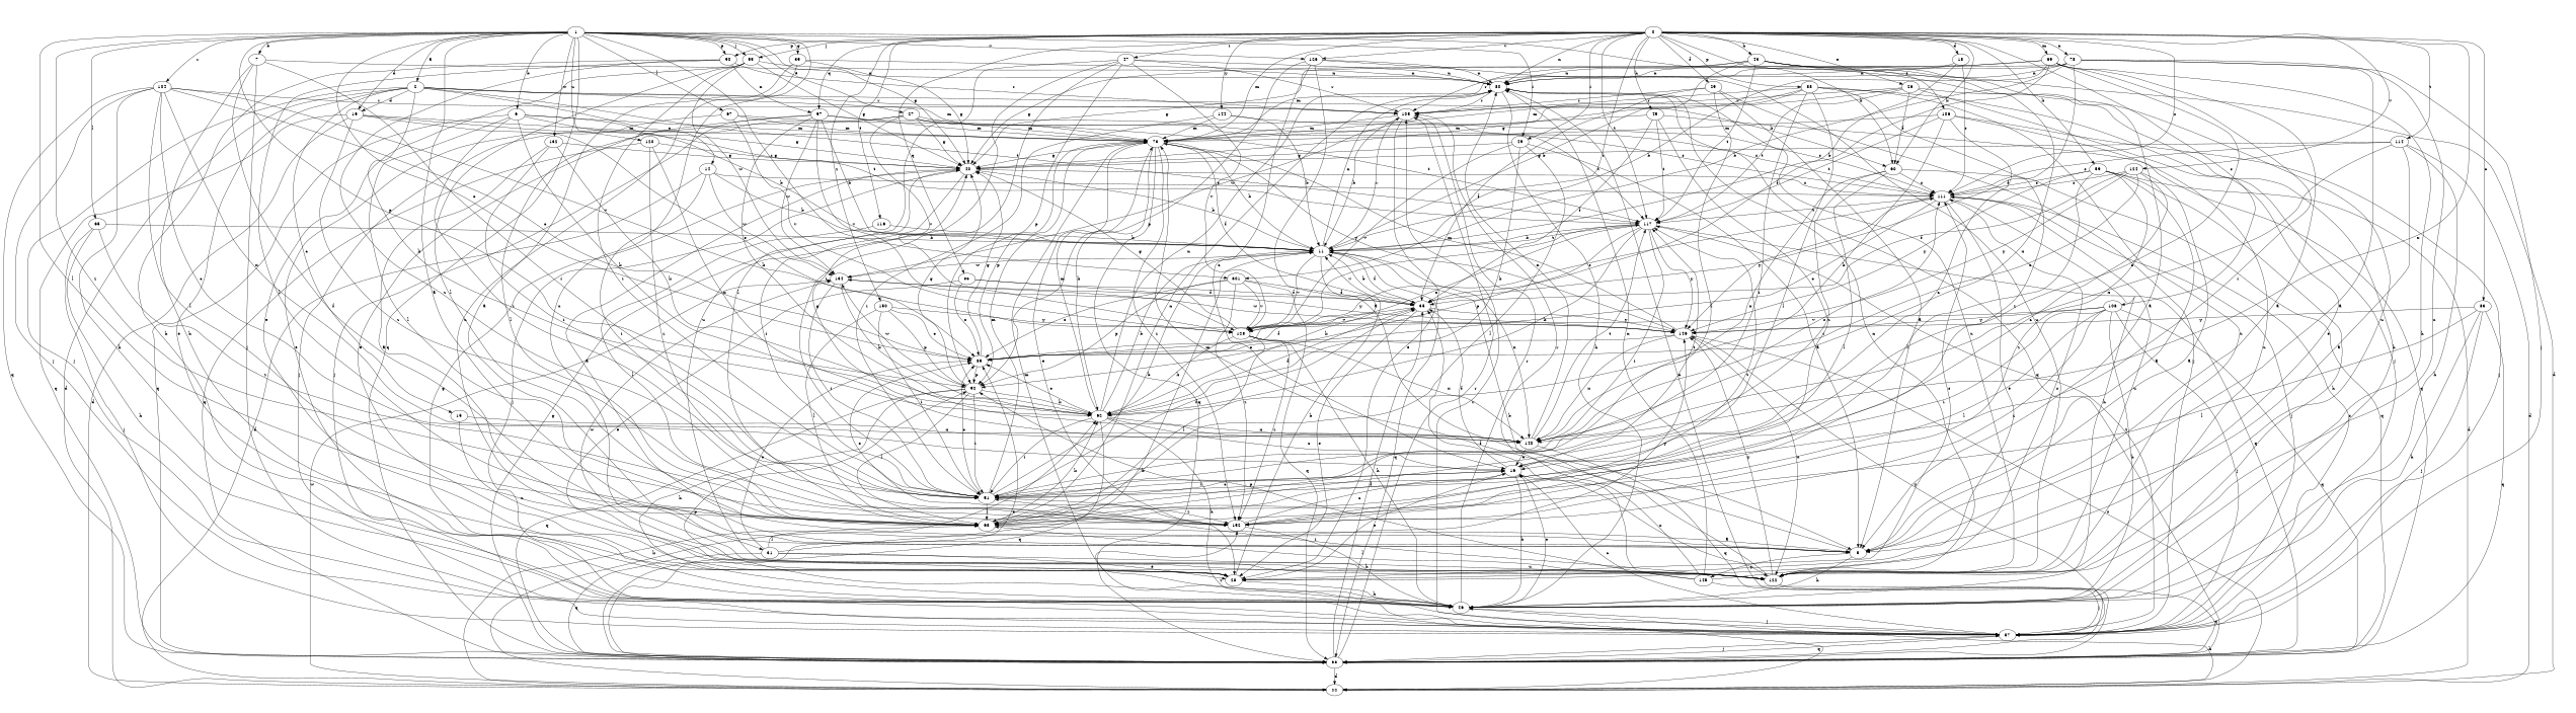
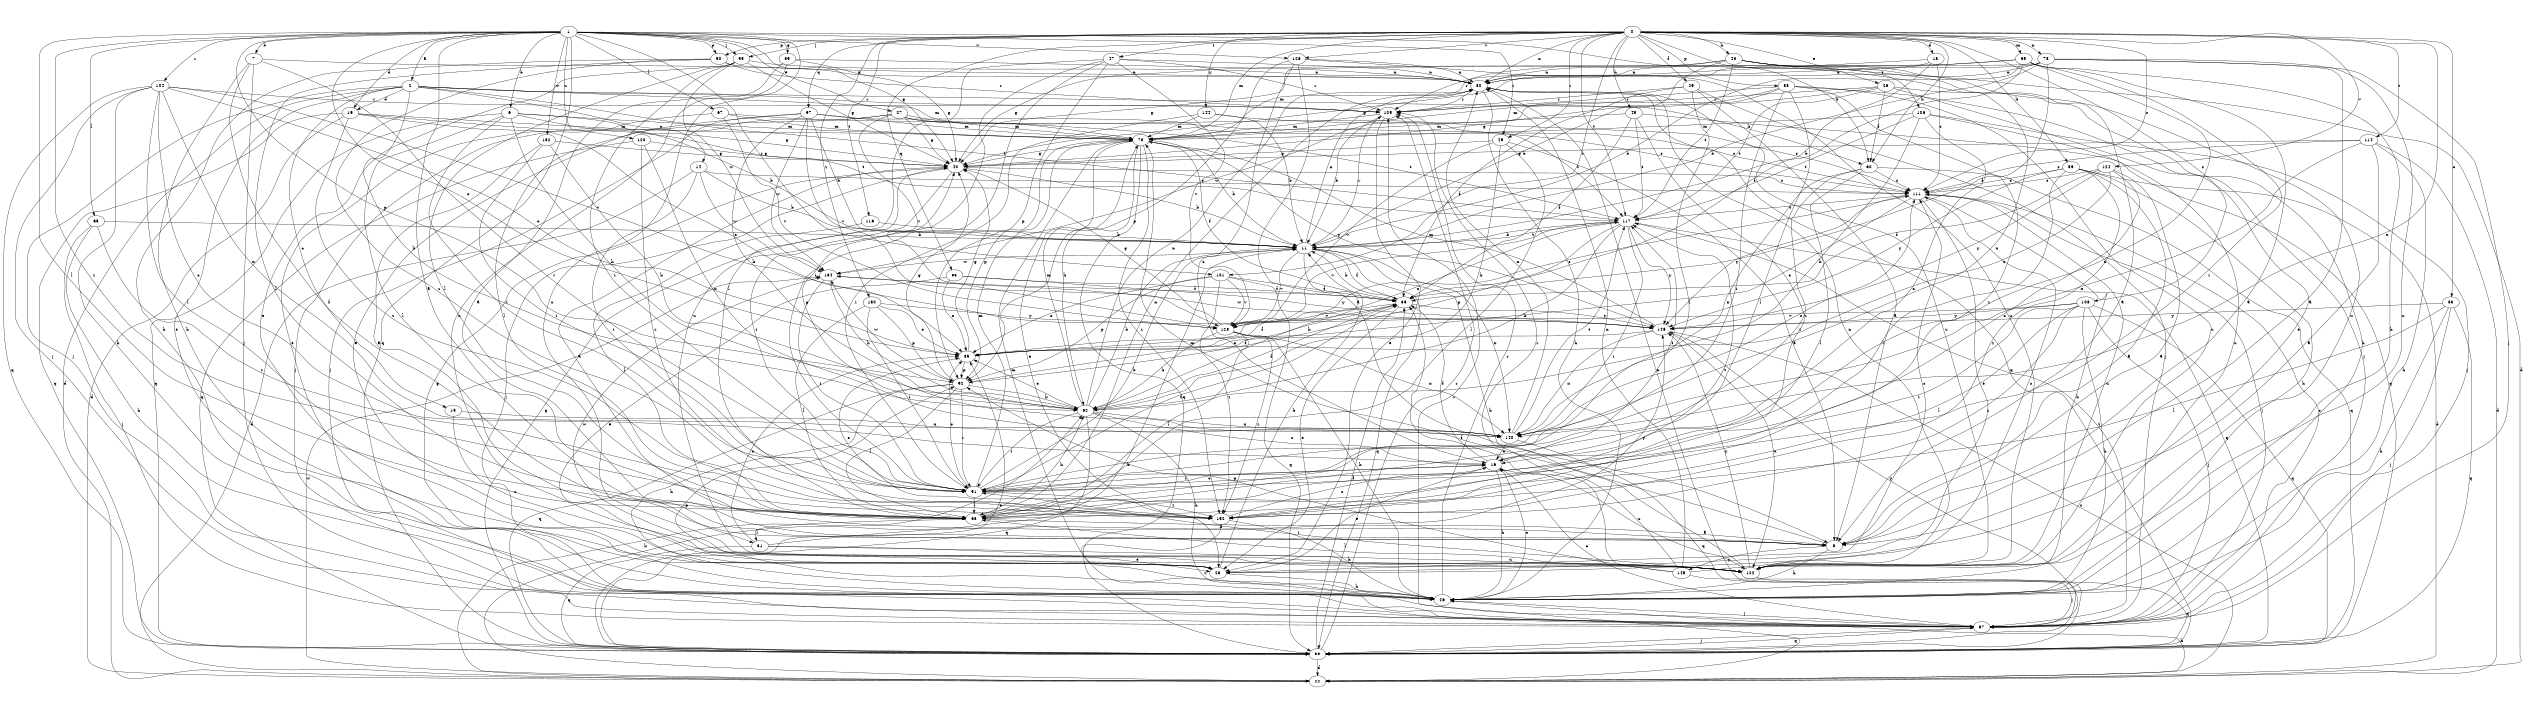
  strict digraph {
    0
    18
    26
    29
    43
    45
    47
    49
    55
    59
    60
    69
    73
    78
    80
    83
    88
    90
    95
    97
-   101 [label=301]
+   101
    106
    108
    111
    114
    116
    117
    124
    126
    140
    144
    150
    40
    11
    28
    105
    46
    5
    68
    57
    35
    122
    22
    98
    152
    92
    51
    128
    62
    134
    146
    16
    85
    1
    2
    6
    7
    19
    27
    39
    65
    67
    104
    120
    132
    14
    15
    145
    31
    0 -> 18 [label=d]
    0 -> 26 [label=e]
    0 -> 29 [label=f]
    0 -> 43 [label=h]
    0 -> 45 [label=h]
    0 -> 47 [label=i]
    0 -> 49 [label=i]
    0 -> 55 [label=j]
    0 -> 59 [label=k]
    0 -> 60 [label=k]
    0 -> 69 [label=m]
    0 -> 73 [label=m]
    0 -> 78 [label=n]
    0 -> 80 [label=n]
    0 -> 83 [label=o]
    0 -> 88 [label=p]
    0 -> 90 [label=p]
    0 -> 95 [label=q]
    0 -> 97 [label=q]
    0 -> 101 [label=r]
    0 -> 106 [label=s]
    0 -> 108 [label=s]
    0 -> 111 [label=s]
    0 -> 114 [label=t]
    0 -> 116 [label=t]
    0 -> 117 [label=t]
    0 -> 124 [label=v]
    0 -> 126 [label=v]
    0 -> 140 [label=x]
    0 -> 144 [label=y]
    0 -> 150 [label=z]
    18 -> 80 [label=n]
    18 -> 111 [label=s]
+   18 -> 40 [label=g]
    18 -> 11 [label=b]
    26 -> 60 [label=f]
    26 -> 117 [label=t]
    26 -> 40 [label=g]
    26 -> 28 [label=e]
    26 -> 105 [label=r]
    26 -> 46 [label=h]
    29 -> 105 [label=r]
    29 -> 5 [label=a]
    29 -> 68 [label=l]
    29 -> 57 [label=j]
    29 -> 35 [label=f]
    43 -> 80 [label=n]
    43 -> 117 [label=t]
    43 -> 140 [label=x]
    43 -> 11 [label=b]
    43 -> 105 [label=r]
    43 -> 5 [label=a]
    43 -> 122 [label=u]
    43 -> 22 [label=d]
    45 -> 73 [label=m]
    45 -> 117 [label=t]
    45 -> 35 [label=f]
    45 -> 98 [label=q]
    45 -> 152 [label=z]
    47 -> 80 [label=n]
    47 -> 105 [label=r]
    47 -> 68 [label=l]
    47 -> 122 [label=u]
    47 -> 92 [label=p]
    47 -> 51 [label=i]
    47 -> 128 [label=v]
    49 -> 40 [label=g]
    49 -> 5 [label=a]
    49 -> 68 [label=l]
    49 -> 128 [label=v]
    49 -> 62 [label=k]
    55 -> 80 [label=n]
    55 -> 40 [label=g]
    55 -> 28 [label=e]
    55 -> 68 [label=l]
    55 -> 51 [label=i]
    55 -> 134 [label=w]
    59 -> 111 [label=s]
    59 -> 46 [label=h]
    59 -> 5 [label=a]
    59 -> 68 [label=l]
    59 -> 22 [label=d]
    59 -> 152 [label=z]
    59 -> 146 [label=y]
    60 -> 111 [label=s]
    60 -> 140 [label=x]
    60 -> 68 [label=l]
    60 -> 98 [label=q]
    60 -> 51 [label=i]
    69 -> 80 [label=n]
    69 -> 40 [label=g]
    69 -> 11 [label=b]
    69 -> 46 [label=h]
    69 -> 5 [label=a]
    69 -> 35 [label=f]
    69 -> 51 [label=i]
    69 -> 16 [label=c]
    73 -> 40 [label=g]
    73 -> 11 [label=b]
    73 -> 28 [label=e]
    73 -> 35 [label=f]
    73 -> 98 [label=q]
    73 -> 152 [label=z]
    73 -> 92 [label=p]
    73 -> 62 [label=k]
    73 -> 146 [label=y]
    78 -> 73 [label=m]
    78 -> 80 [label=n]
    78 -> 40 [label=g]
    78 -> 11 [label=b]
    78 -> 5 [label=a]
    78 -> 57 [label=j]
    78 -> 35 [label=f]
    78 -> 122 [label=u]
    80 -> 105 [label=r]
    80 -> 46 [label=h]
    80 -> 122 [label=u]
    80 -> 98 [label=q]
    83 -> 46 [label=h]
    83 -> 68 [label=l]
    83 -> 57 [label=j]
    83 -> 98 [label=q]
    83 -> 146 [label=y]
    88 -> 73 [label=m]
    88 -> 105 [label=r]
    88 -> 68 [label=l]
    88 -> 57 [label=j]
    88 -> 122 [label=u]
    88 -> 152 [label=z]
    88 -> 51 [label=i]
    88 -> 134 [label=w]
-   90 -> 97 [label=n]
+   90 -> 80 [label=n]
    90 -> 105 [label=r]
    90 -> 46 [label=h]
    90 -> 68 [label=l]
    90 -> 152 [label=z]
    95 -> 28 [label=e]
    95 -> 35 [label=f]
    95 -> 146 [label=y]
    95 -> 85 [label=o]
    97 -> 73 [label=m]
    97 -> 111 [label=s]
    97 -> 11 [label=b]
    97 -> 28 [label=e]
    97 -> 57 [label=j]
    97 -> 128 [label=v]
    97 -> 62 [label=k]
    97 -> 134 [label=w]
    101 -> 35 [label=f]
    101 -> 98 [label=q]
    101 -> 152 [label=z]
    101 -> 92 [label=p]
    101 -> 128 [label=v]
    101 -> 85 [label=o]
    106 -> 73 [label=m]
    106 -> 117 [label=t]
    106 -> 57 [label=j]
    106 -> 122 [label=u]
    106 -> 62 [label=k]
    106 -> 16 [label=c]
    108 -> 46 [label=h]
    108 -> 68 [label=l]
    108 -> 57 [label=j]
    108 -> 98 [label=q]
    108 -> 152 [label=z]
    108 -> 51 [label=i]
    108 -> 128 [label=v]
    108 -> 146 [label=y]
    111 -> 117 [label=t]
    111 -> 28 [label=e]
    111 -> 46 [label=h]
    111 -> 57 [label=j]
    111 -> 122 [label=u]
    111 -> 146 [label=y]
    111 -> 85 [label=o]
    114 -> 111 [label=s]
    114 -> 140 [label=x]
    114 -> 40 [label=g]
    114 -> 46 [label=h]
    114 -> 5 [label=a]
    114 -> 22 [label=d]
    116 -> 11 [label=b]
    116 -> 68 [label=l]
    117 -> 11 [label=b]
    117 -> 98 [label=q]
    117 -> 92 [label=p]
    117 -> 51 [label=i]
    117 -> 128 [label=v]
    117 -> 62 [label=k]
    117 -> 146 [label=y]
    117 -> 85 [label=o]
    124 -> 111 [label=s]
    124 -> 5 [label=a]
    124 -> 35 [label=f]
    124 -> 146 [label=y]
    124 -> 16 [label=c]
    124 -> 85 [label=o]
    126 -> 80 [label=n]
    126 -> 5 [label=a]
    126 -> 122 [label=u]
    126 -> 92 [label=p]
    126 -> 16 [label=c]
    140 -> 80 [label=n]
    140 -> 111 [label=s]
    140 -> 117 [label=t]
    140 -> 40 [label=g]
    140 -> 98 [label=q]
    140 -> 16 [label=c]
    144 -> 73 [label=m]
    144 -> 111 [label=s]
    144 -> 11 [label=b]
    144 -> 51 [label=i]
    150 -> 68 [label=l]
    150 -> 92 [label=p]
    150 -> 51 [label=i]
    150 -> 146 [label=y]
    150 -> 85 [label=o]
    40 -> 111 [label=s]
    40 -> 11 [label=b]
    40 -> 5 [label=a]
    40 -> 57 [label=j]
    40 -> 51 [label=i]
    11 -> 80 [label=n]
    11 -> 117 [label=t]
    11 -> 140 [label=x]
    11 -> 105 [label=r]
    11 -> 35 [label=f]
    11 -> 98 [label=q]
    11 -> 128 [label=v]
    11 -> 62 [label=k]
    11 -> 134 [label=w]
    28 -> 111 [label=s]
    28 -> 11 [label=b]
    28 -> 46 [label=h]
    105 -> 73 [label=m]
    105 -> 11 [label=b]
    105 -> 28 [label=e]
    46 -> 73 [label=m]
    46 -> 40 [label=g]
    46 -> 105 [label=r]
    46 -> 57 [label=j]
    46 -> 16 [label=c]
    5 -> 73 [label=m]
    5 -> 46 [label=h]
    5 -> 145 [label=y]
    68 -> 80 [label=n]
    68 -> 5 [label=a]
    68 -> 62 [label=k]
    57 -> 111 [label=s]
    57 -> 117 [label=t]
    57 -> 98 [label=q]
    57 -> 152 [label=z]
    57 -> 92 [label=p]
    57 -> 146 [label=y]
    57 -> 16 [label=c]
    35 -> 11 [label=b]
    35 -> 28 [label=e]
    35 -> 128 [label=v]
    35 -> 146 [label=y]
    122 -> 80 [label=n]
    122 -> 11 [label=b]
    122 -> 68 [label=l]
    122 -> 98 [label=q]
    122 -> 51 [label=i]
    122 -> 134 [label=w]
    122 -> 146 [label=y]
    22 -> 11 [label=b]
    22 -> 105 [label=r]
    22 -> 46 [label=h]
    22 -> 62 [label=k]
    22 -> 134 [label=w]
    98 -> 80 [label=n]
    98 -> 40 [label=g]
    98 -> 105 [label=r]
    98 -> 57 [label=j]
    98 -> 35 [label=f]
    98 -> 22 [label=d]
    98 -> 85 [label=o]
    152 -> 117 [label=t]
    152 -> 46 [label=h]
    152 -> 16 [label=c]
    152 -> 85 [label=o]
    92 -> 40 [label=g]
    92 -> 46 [label=h]
    92 -> 68 [label=l]
+   92 -> 35 [label=f]
    92 -> 98 [label=q]
    92 -> 51 [label=i]
    92 -> 62 [label=k]
    92 -> 134 [label=w]
    51 -> 73 [label=m]
    51 -> 11 [label=b]
    51 -> 68 [label=l]
    51 -> 35 [label=f]
    51 -> 152 [label=z]
    51 -> 16 [label=c]
    51 -> 85 [label=o]
    128 -> 111 [label=s]
    128 -> 140 [label=x]
    128 -> 40 [label=g]
    128 -> 46 [label=h]
    128 -> 68 [label=l]
    128 -> 152 [label=z]
    128 -> 62 [label=k]
    62 -> 73 [label=m]
    62 -> 80 [label=n]
    62 -> 140 [label=x]
    62 -> 11 [label=b]
    62 -> 46 [label=h]
    62 -> 35 [label=f]
    62 -> 98 [label=q]
    62 -> 51 [label=i]
    62 -> 16 [label=c]
    62 -> 85 [label=o]
    134 -> 35 [label=f]
    134 -> 51 [label=i]
    134 -> 62 [label=k]
    146 -> 73 [label=m]
    146 -> 140 [label=x]
    146 -> 122 [label=u]
    146 -> 22 [label=s]
    146 -> 134 [label=w]
    146 -> 85 [label=o]
    16 -> 117 [label=t]
    16 -> 28 [label=e]
    16 -> 46 [label=h]
    16 -> 35 [label=f]
    16 -> 122 [label=u]
    16 -> 51 [label=i]
    85 -> 40 [label=g]
    85 -> 35 [label=f]
    85 -> 92 [label=p]
    1 -> 49 [label=i]
    1 -> 55 [label=j]
    1 -> 60 [label=k]
    1 -> 90 [label=p]
    1 -> 101 [label=r]
    1 -> 126 [label=v]
    1 -> 40 [label=g]
    1 -> 5 [label=a]
    1 -> 68 [label=l]
    1 -> 122 [label=u]
    1 -> 98 [label=q]
    1 -> 152 [label=z]
    1 -> 92 [label=p]
    1 -> 85 [label=o]
    1 -> 2 [label=a]
    1 -> 6 [label=b]
    1 -> 7 [label=b]
    1 -> 19 [label=d]
    1 -> 27 [label=e]
    1 -> 39 [label=g]
    1 -> 65 [label=l]
    1 -> 67 [label=l]
    1 -> 104 [label=r]
    1 -> 120 [label=u]
    1 -> 132 [label=w]
    2 -> 60 [label=k]
    2 -> 73 [label=m]
    2 -> 117 [label=t]
    2 -> 28 [label=e]
    2 -> 105 [label=r]
    2 -> 57 [label=j]
    2 -> 22 [label=d]
    2 -> 62 [label=k]
    2 -> 19 [label=d]
    2 -> 14 [label=c]
    2 -> 15 [label=c]
    6 -> 73 [label=m]
    6 -> 40 [label=g]
    6 -> 11 [label=b]
    6 -> 68 [label=l]
    6 -> 98 [label=q]
    6 -> 51 [label=i]
    6 -> 62 [label=k]
    7 -> 80 [label=n]
    7 -> 46 [label=h]
    7 -> 57 [label=j]
    7 -> 51 [label=i]
    7 -> 31 [label=f]
    19 -> 73 [label=m]
    19 -> 117 [label=t]
    19 -> 22 [label=d]
    19 -> 98 [label=q]
    19 -> 152 [label=z]
    19 -> 85 [label=o]
    27 -> 73 [label=m]
    27 -> 111 [label=s]
    27 -> 117 [label=t]
    27 -> 40 [label=g]
    27 -> 68 [label=l]
    27 -> 57 [label=j]
    27 -> 128 [label=v]
    39 -> 80 [label=n]
    39 -> 40 [label=g]
    39 -> 5 [label=a]
    39 -> 122 [label=u]
    65 -> 11 [label=b]
    65 -> 46 [label=h]
    65 -> 57 [label=j]
    65 -> 152 [label=z]
    67 -> 73 [label=m]
    67 -> 117 [label=t]
    67 -> 28 [label=e]
    67 -> 128 [label=v]
    104 -> 140 [label=x]
    104 -> 105 [label=r]
    104 -> 46 [label=h]
    104 -> 68 [label=l]
    104 -> 57 [label=j]
    104 -> 98 [label=q]
    104 -> 128 [label=v]
    104 -> 16 [label=c]
    104 -> 85 [label=o]
    120 -> 140 [label=x]
    120 -> 40 [label=g]
    120 -> 98 [label=q]
    120 -> 152 [label=z]
    132 -> 40 [label=g]
    132 -> 5 [label=a]
    132 -> 51 [label=i]
    132 -> 62 [label=k]
    14 -> 111 [label=s]
    14 -> 11 [label=b]
    14 -> 22 [label=d]
    14 -> 51 [label=i]
    14 -> 134 [label=w]
    15 -> 140 [label=x]
    15 -> 122 [label=u]
    145 -> 80 [label=n]
    145 -> 111 [label=s]
    145 -> 105 [label=r]
    145 -> 57 [label=j]
    145 -> 35 [label=f]
    145 -> 92 [label=p]
    31 -> 28 [label=e]
-   31 -> 68 [label=l]
+   68 -> 31 [label=l]
    31 -> 122 [label=u]
    31 -> 98 [label=q]
    31 -> 146 [label=y]
    31 -> 85 [label=o]
  }
